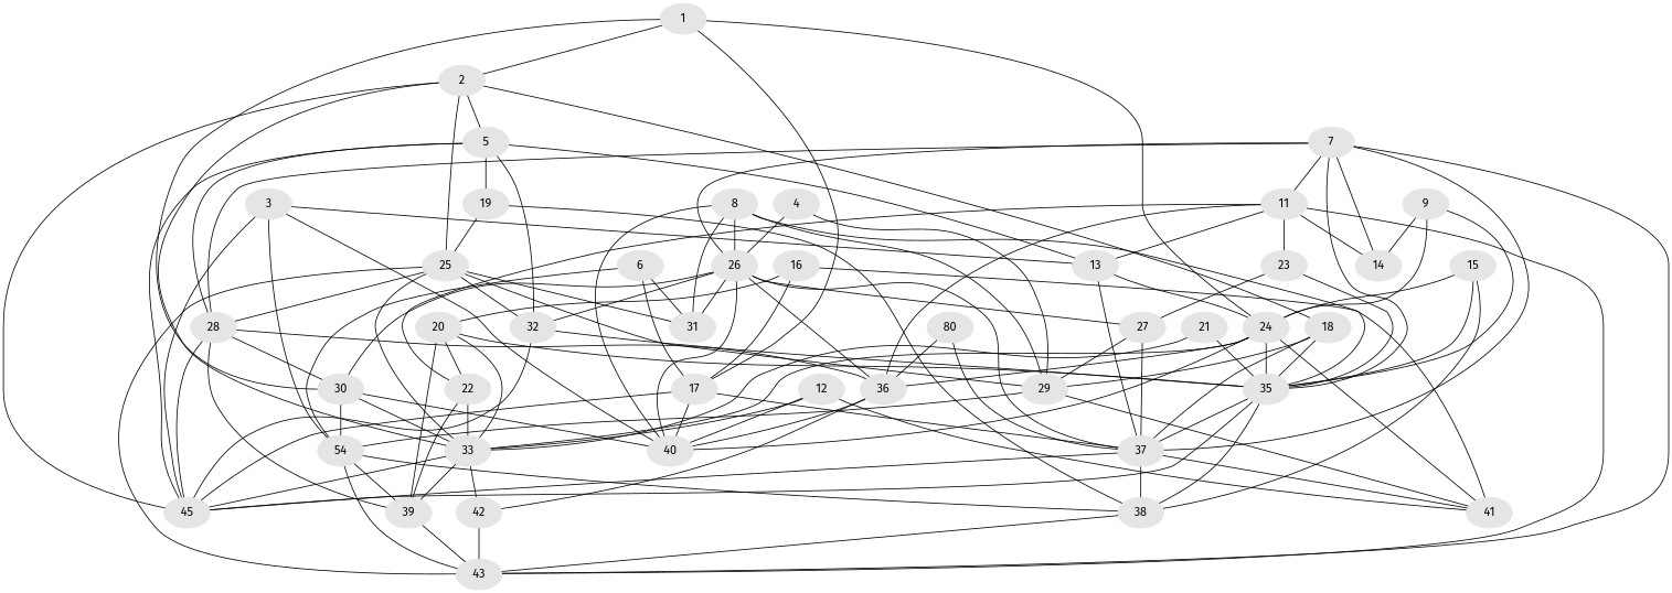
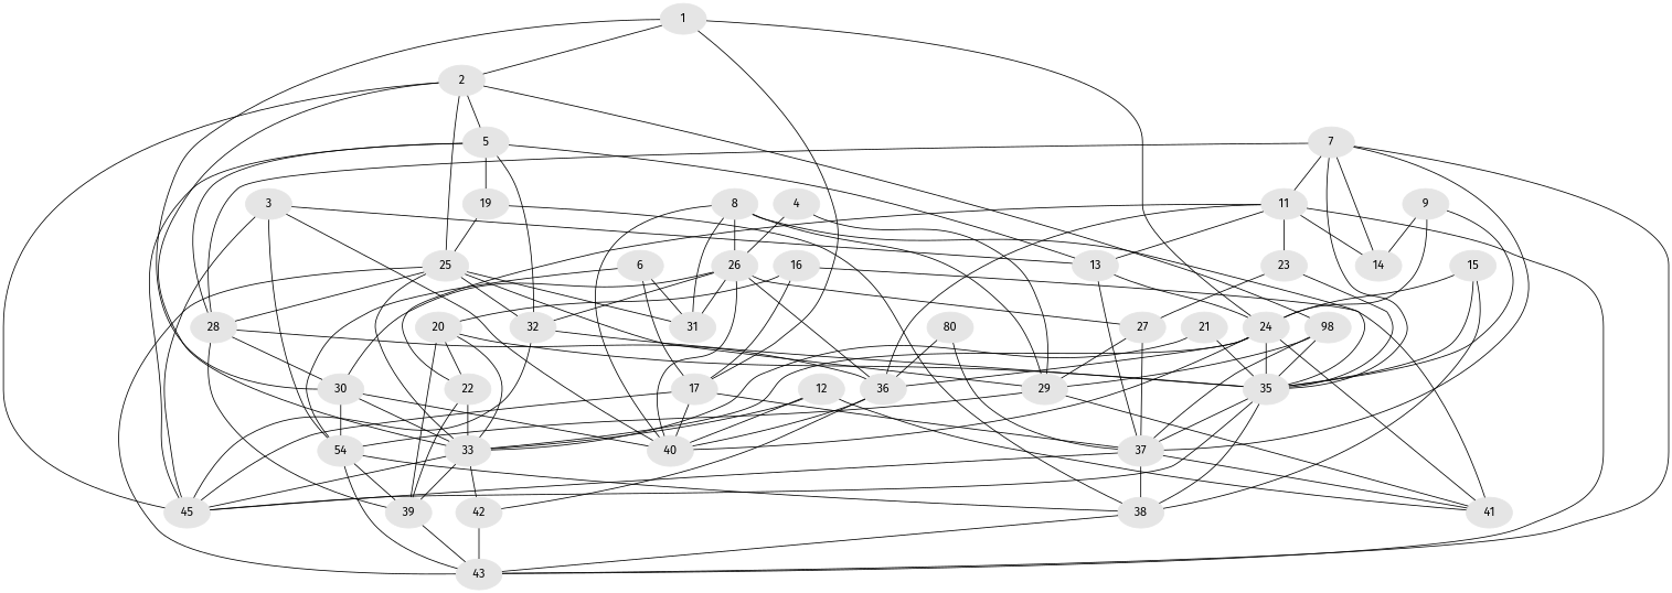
  graph {
    fontname="Fira Sans"
    node [color=gray90 fontname="Fira Sans" style=filled]
    edge [fontname="Fira Sans" weight=1.0]
    1
    2
    24
    30
    17
    5
-   18
+   18 [label=98]
    25
    33
    n10 [label=45]
    16
    41
    20
    40
    35
    36
    n17 [label=54]
    13
    19
    28
    32
    29
    37
    31
    43
    39
    42
    3
    38
    4
    26
    27
    6
    7
    11
    14
    22
    23
    8
    9
    n41 [label=80]
    12
    15
    21
    1 -- 2
    1 -- 24
    1 -- 30
    1 -- 17
    2 -- 5
    2 -- 18
    2 -- 25
    2 -- 33
    2 -- n10
    24 -- 33
    24 -- 41 [weight=2.0]
    24 -- 40
    24 -- 35
    24 -- 36
    30 -- 33
    30 -- 40
    30 -- n17
    17 -- n10
    17 -- 40
    17 -- 37
    5 -- n10
    5 -- 13
    5 -- 19
    5 -- 28
    5 -- 32
    18 -- 35 [weight=2.0]
    18 -- 29
    18 -- 37
    25 -- 33
    25 -- 28
    25 -- 32
    25 -- 29
    25 -- 31
    25 -- 43
    33 -- n10
    33 -- 39
    33 -- 42
    16 -- 17
    16 -- 41
    16 -- 20
    20 -- 33
    20 -- 35
    20 -- 39
    20 -- 22
    35 -- n10
    35 -- 37
    35 -- 38 [weight=2.0]
    36 -- 40
    36 -- 42
    n17 -- 43
    n17 -- 39
    n17 -- 38
    13 -- 24
    13 -- 37
    19 -- 25
    19 -- 38
    28 -- 30
-   28 -- n10
    28 -- 36
    28 -- 39
    32 -- n10
    32 -- 35
    29 -- 41
    29 -- n17
    37 -- n10
    37 -- 41
    37 -- 38
    39 -- 43
    42 -- 43
    3 -- n10 [weight=2.0]
    3 -- 40
    3 -- n17 [weight=2.0]
    3 -- 13
    38 -- 43
    4 -- 29
    4 -- 26
    26 -- 30
    26 -- 40
    26 -- 36
    26 -- 32
-   26 -- 37
    26 -- 31
    26 -- 27
    27 -- 29
    27 -- 37
    6 -- 17
    6 -- n17
    6 -- 31
    7 -- 35
    7 -- 28
    7 -- 37
    7 -- 43
-   7 -- 26
    7 -- 11
    7 -- 14
    11 -- 36
    11 -- 13
    11 -- 43
    11 -- 14
    11 -- 22
    11 -- 23
    22 -- 33
    22 -- 39
    23 -- 35
    23 -- 27
    8 -- 40
    8 -- 35
    8 -- 29
    8 -- 31
    8 -- 26
    9 -- 24
    9 -- 35
    9 -- 14
    n41 -- 36
    n41 -- 37
    12 -- 33
    12 -- 41
    12 -- 40
    15 -- 24
    15 -- 35
    15 -- 38
    21 -- 33
    21 -- 35
  }
